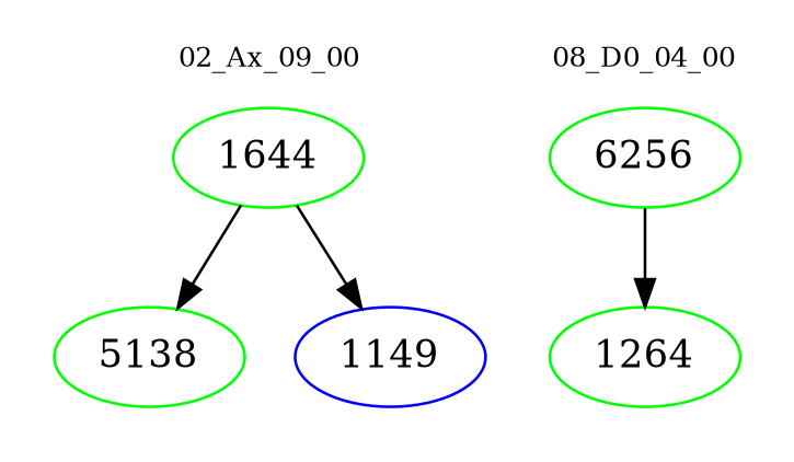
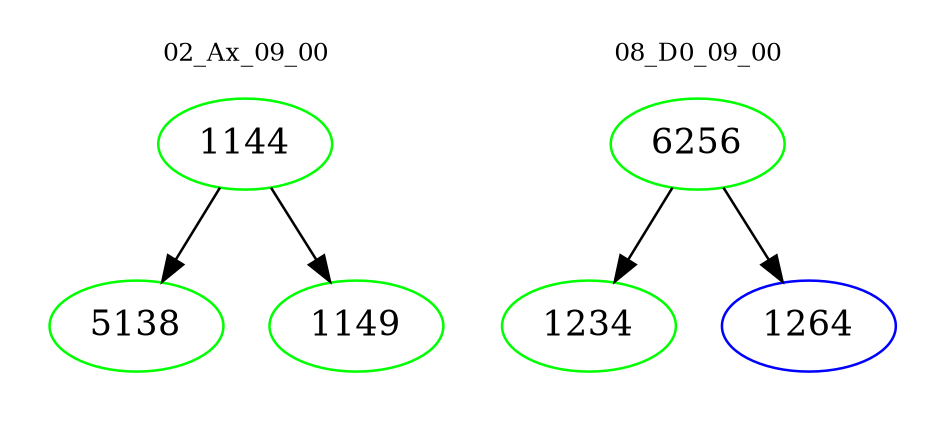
  digraph {
    node [color=green]
    edge [color=black]
-   n1 [label=1644]
+   n1 [label=1144]
    n2 [label=5138]
-   n3 [color=blue label=1149]
+   n3 [label=1149]
    n4 [label=6256]
-   n6 [label=1264]
+   n5 [label=1234]
+   n6 [color=blue label=1264]
    subgraph cluster_1 {
      color=white
      fontsize=10
      label="02_Ax_09_00"
      n1
      n2
      n3
    }
    subgraph cluster_2 {
      color=white
      fontsize=10
-     label="08_D0_04_00"
+     label="08_D0_09_00"
      n4
+     n5
      n6
    }
    n1 -> n2
    n1 -> n3
+   n4 -> n5
    n4 -> n6
  }
